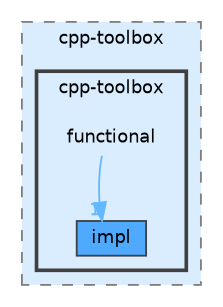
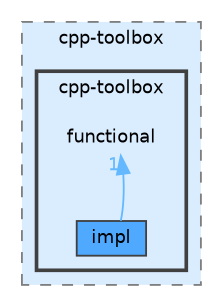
  digraph {
    compound=true
    node [fontname=Helvetica fontsize=10]
    n1 [height=0.2 label=functional shape=plaintext width=0.4]
    n2 [color=grey25 fillcolor="#4ea9ff" height=0.2 label=impl shape=box style=filled width=0.4]
    subgraph cluster_1 {
      bgcolor="#daedff"
      fontname=Helvetica
      fontsize=10
      label="cpp-toolbox"
      pencolor=grey50
      style="filled,dashed"
      subgraph cluster_2 {
        bgcolor="#daedff"
        fontname=Helvetica
        fontsize=10
        pencolor=grey25
        style="filled,bold"
        n1
        n2
      }
    }
-   n1 -> n2 [color=steelblue1 fontcolor=steelblue1 fontname=Helvetica fontsize=10 headlabel=1 labeldistance=1.5 labelfontname=Helvetica labelfontsize=10]
+   n2 -> n1 [color=steelblue1 fontcolor=steelblue1 fontname=Helvetica fontsize=10 headlabel=1 labeldistance=1.5 labelfontname=Helvetica labelfontsize=10]
  }
